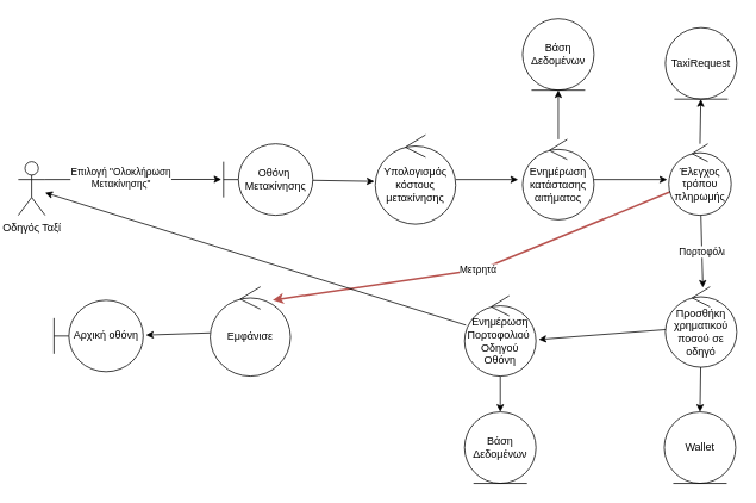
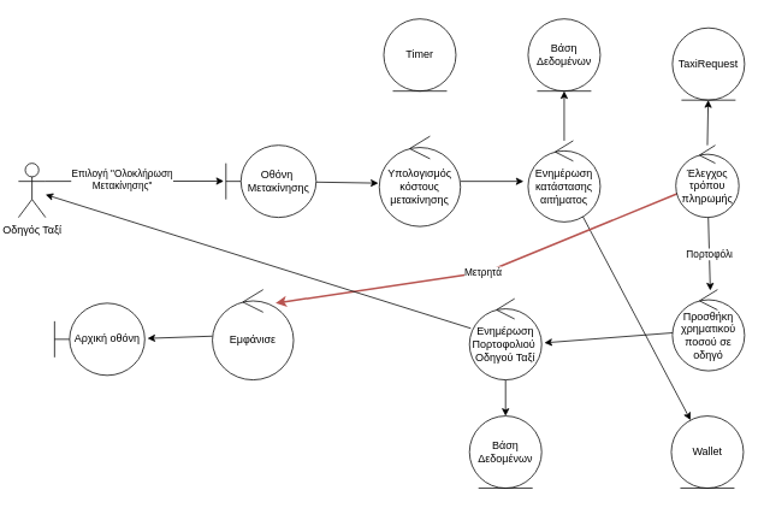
  <mxCell id="0" />
  <mxCell id="1" parent="0" />
  <mxCell id="2" style="edgeStyle=none;html=1;exitX=1;exitY=0.333;exitDx=0;exitDy=0;exitPerimeter=0;entryX=-0.024;entryY=0.497;entryDx=0;entryDy=0;entryPerimeter=0;strokeWidth=1;" parent="1" source="4" target="6" edge="1"><mxGeometry relative="1" as="geometry" /></mxCell>
  <mxCell id="3" value="Επιλογή &quot;Ολοκλήρωση&lt;br&gt;Μετακίνησης&quot;" style="edgeLabel;html=1;align=center;verticalAlign=middle;resizable=0;points=[];" parent="2" vertex="1" connectable="0"><mxGeometry x="-0.143" y="2" relative="1" as="geometry"><mxPoint as="offset" /></mxGeometry></mxCell>
  <mxCell id="4" value="Οδηγός Ταξί" style="shape=umlActor;verticalLabelPosition=bottom;verticalAlign=top;html=1;" parent="1" vertex="1"><mxGeometry x="20" y="180" width="30" height="60" as="geometry" /></mxCell>
  <mxCell id="5" style="edgeStyle=none;html=1;entryX=-0.011;entryY=0.52;entryDx=0;entryDy=0;entryPerimeter=0;" parent="1" source="6" target="12" edge="1"><mxGeometry relative="1" as="geometry" /></mxCell>
  <mxCell id="6" value="Οθόνη&amp;nbsp; Μετακίνησης" style="shape=umlBoundary;whiteSpace=wrap;html=1;strokeWidth=1;" parent="1" vertex="1"><mxGeometry x="250" y="160" width="100" height="80" as="geometry" /></mxCell>
  <mxCell id="7" value="" style="edgeStyle=none;html=1;strokeWidth=1;" parent="1" source="9" target="10" edge="1"><mxGeometry relative="1" as="geometry" /></mxCell>
- <mxCell id="8" style="edgeStyle=none;html=1;entryX=-0.025;entryY=0.5;entryDx=0;entryDy=0;entryPerimeter=0;" parent="1" source="9" target="16" edge="1"><mxGeometry relative="1" as="geometry" /></mxCell>
+ <mxCell id="8" style="edgeStyle=none;html=1;" parent="1" source="9" target="21" edge="1"><mxGeometry relative="1" as="geometry" /></mxCell>
  <mxCell id="9" value="Ενημέρωση κατάστασης αιτήματος" style="ellipse;shape=umlControl;whiteSpace=wrap;html=1;strokeWidth=1;" parent="1" vertex="1"><mxGeometry x="585" y="155" width="80" height="90" as="geometry" /></mxCell>
  <mxCell id="10" value="Βάση Δεδομένων" style="ellipse;shape=umlEntity;whiteSpace=wrap;html=1;strokeWidth=1;" parent="1" vertex="1"><mxGeometry x="585" y="20" width="80" height="80" as="geometry" /></mxCell>
  <mxCell id="11" style="edgeStyle=none;html=1;" parent="1" source="12" edge="1"><mxGeometry relative="1" as="geometry"><mxPoint x="580" y="200" as="targetPoint" /></mxGeometry></mxCell>
  <mxCell id="12" value="Υπολογισμός κόστους μετακίνησης" style="ellipse;shape=umlControl;whiteSpace=wrap;html=1;strokeWidth=1;" parent="1" vertex="1"><mxGeometry x="420" y="150" width="90" height="100" as="geometry" /></mxCell>
  <mxCell id="13" value="" style="edgeStyle=none;html=1;strokeWidth=1;" parent="1" source="16" target="17" edge="1"><mxGeometry relative="1" as="geometry" /></mxCell>
  <mxCell id="14" value="Πορτοφόλι" style="edgeStyle=none;html=1;strokeWidth=1;entryX=0.525;entryY=0.011;entryDx=0;entryDy=0;entryPerimeter=0;" parent="1" source="16" target="20" edge="1"><mxGeometry x="0.015" relative="1" as="geometry"><mxPoint as="offset" /><mxPoint x="783.75" y="305" as="targetPoint" /></mxGeometry></mxCell>
  <mxCell id="15" value="Μετρητά" style="edgeStyle=none;html=1;fillColor=#f8cecc;strokeColor=#b85450;strokeWidth=2;entryX=0.778;entryY=0.15;entryDx=0;entryDy=0;entryPerimeter=0;" parent="1" source="16" target="23" edge="1"><mxGeometry relative="1" as="geometry"><mxPoint x="630.97" y="339.98" as="targetPoint" /><Array as="points"><mxPoint x="540" y="300" /></Array></mxGeometry></mxCell>
  <mxCell id="16" value="Έλεγχος τρόπου πληρωμής" style="ellipse;shape=umlControl;whiteSpace=wrap;html=1;strokeWidth=1;" parent="1" vertex="1"><mxGeometry x="748.75" y="160" width="70" height="80" as="geometry" /></mxCell>
  <mxCell id="17" value="TaxiRequest" style="ellipse;shape=umlEntity;whiteSpace=wrap;html=1;strokeWidth=1;" parent="1" vertex="1"><mxGeometry x="745" y="30" width="80" height="80" as="geometry" /></mxCell>
- <mxCell id="18" style="edgeStyle=none;html=1;entryX=0.5;entryY=0;entryDx=0;entryDy=0;" parent="1" source="20" target="21" edge="1"><mxGeometry relative="1" as="geometry" /></mxCell>
  <mxCell id="19" style="edgeStyle=none;html=1;entryX=1.038;entryY=0.544;entryDx=0;entryDy=0;entryPerimeter=0;" edge="1" parent="1" source="20" target="28"><mxGeometry relative="1" as="geometry" /></mxCell>
  <mxCell id="20" value="Προσθήκη χρηματικού ποσού σε οδηγό" style="ellipse;shape=umlControl;whiteSpace=wrap;html=1;strokeWidth=1;" parent="1" vertex="1"><mxGeometry x="745" y="320" width="80" height="90" as="geometry" /></mxCell>
  <mxCell id="21" value="Wallet" style="ellipse;shape=umlEntity;whiteSpace=wrap;html=1;" parent="1" vertex="1"><mxGeometry x="743.75" y="460" width="80" height="80" as="geometry" /></mxCell>
  <mxCell id="22" style="edgeStyle=none;html=1;entryX=1.03;entryY=0.488;entryDx=0;entryDy=0;entryPerimeter=0;" parent="1" source="23" target="24" edge="1"><mxGeometry relative="1" as="geometry" /></mxCell>
  <mxCell id="23" value="Εμφάνισε" style="ellipse;shape=umlControl;whiteSpace=wrap;html=1;strokeWidth=1;" parent="1" vertex="1"><mxGeometry x="235" y="320" width="90" height="100" as="geometry" /></mxCell>
  <mxCell id="24" value="Αρχική οθόνη" style="shape=umlBoundary;whiteSpace=wrap;html=1;strokeWidth=1;" parent="1" vertex="1"><mxGeometry x="60" y="335" width="100" height="80" as="geometry" /></mxCell>
+ <mxCell id="25" value="Timer" style="ellipse;shape=umlEntity;whiteSpace=wrap;html=1;strokeWidth=1;" parent="1" vertex="1"><mxGeometry x="425" y="20" width="80" height="80" as="geometry" /></mxCell>
  <mxCell id="26" style="edgeStyle=none;html=1;" edge="1" parent="1" source="28" target="4"><mxGeometry relative="1" as="geometry" /></mxCell>
  <mxCell id="27" style="edgeStyle=none;html=1;entryX=0.5;entryY=0;entryDx=0;entryDy=0;" edge="1" parent="1" source="28" target="29"><mxGeometry relative="1" as="geometry" /></mxCell>
- <mxCell id="28" value="Ενημέρωση Πορτοφολιού&amp;nbsp;&lt;br&gt;Οδηγού Οθόνη" style="ellipse;shape=umlControl;whiteSpace=wrap;html=1;strokeWidth=1;" vertex="1" parent="1"><mxGeometry x="520" y="330" width="80" height="90" as="geometry" /></mxCell>
+ <mxCell id="28" value="Ενημέρωση Πορτοφολιού&amp;nbsp;&lt;br&gt;Οδηγού Ταξί" style="ellipse;shape=umlControl;whiteSpace=wrap;html=1;strokeWidth=1;" vertex="1" parent="1"><mxGeometry x="520" y="330" width="80" height="90" as="geometry" /></mxCell>
  <mxCell id="29" value="Βάση Δεδομένων" style="ellipse;shape=umlEntity;whiteSpace=wrap;html=1;strokeWidth=1;" vertex="1" parent="1"><mxGeometry x="520" y="460" width="80" height="80" as="geometry" /></mxCell>
